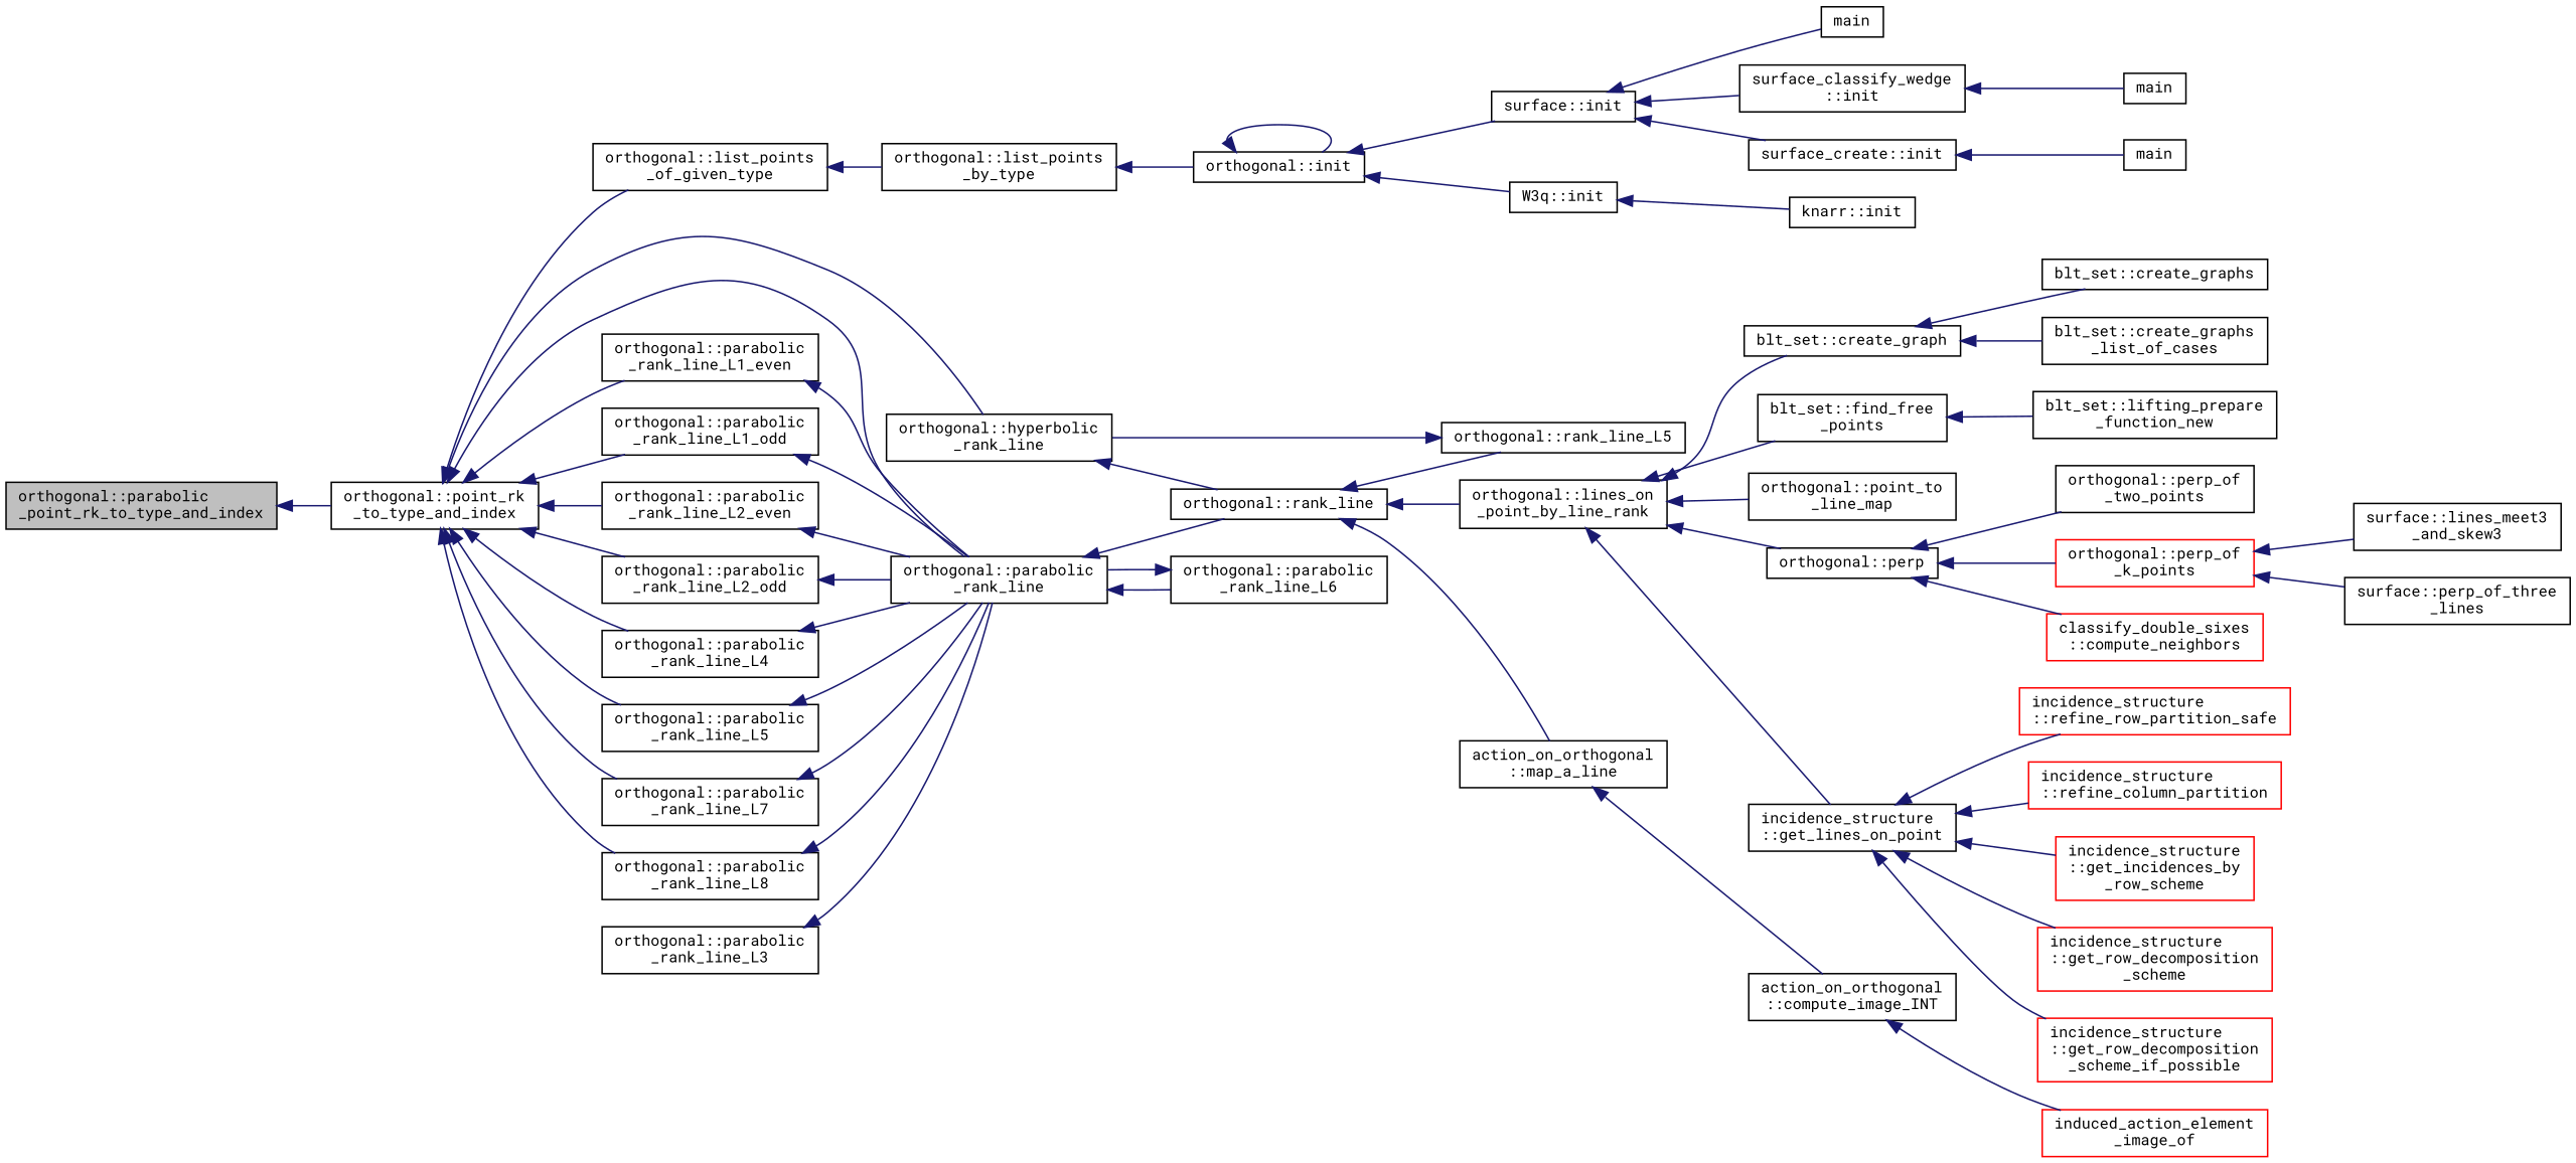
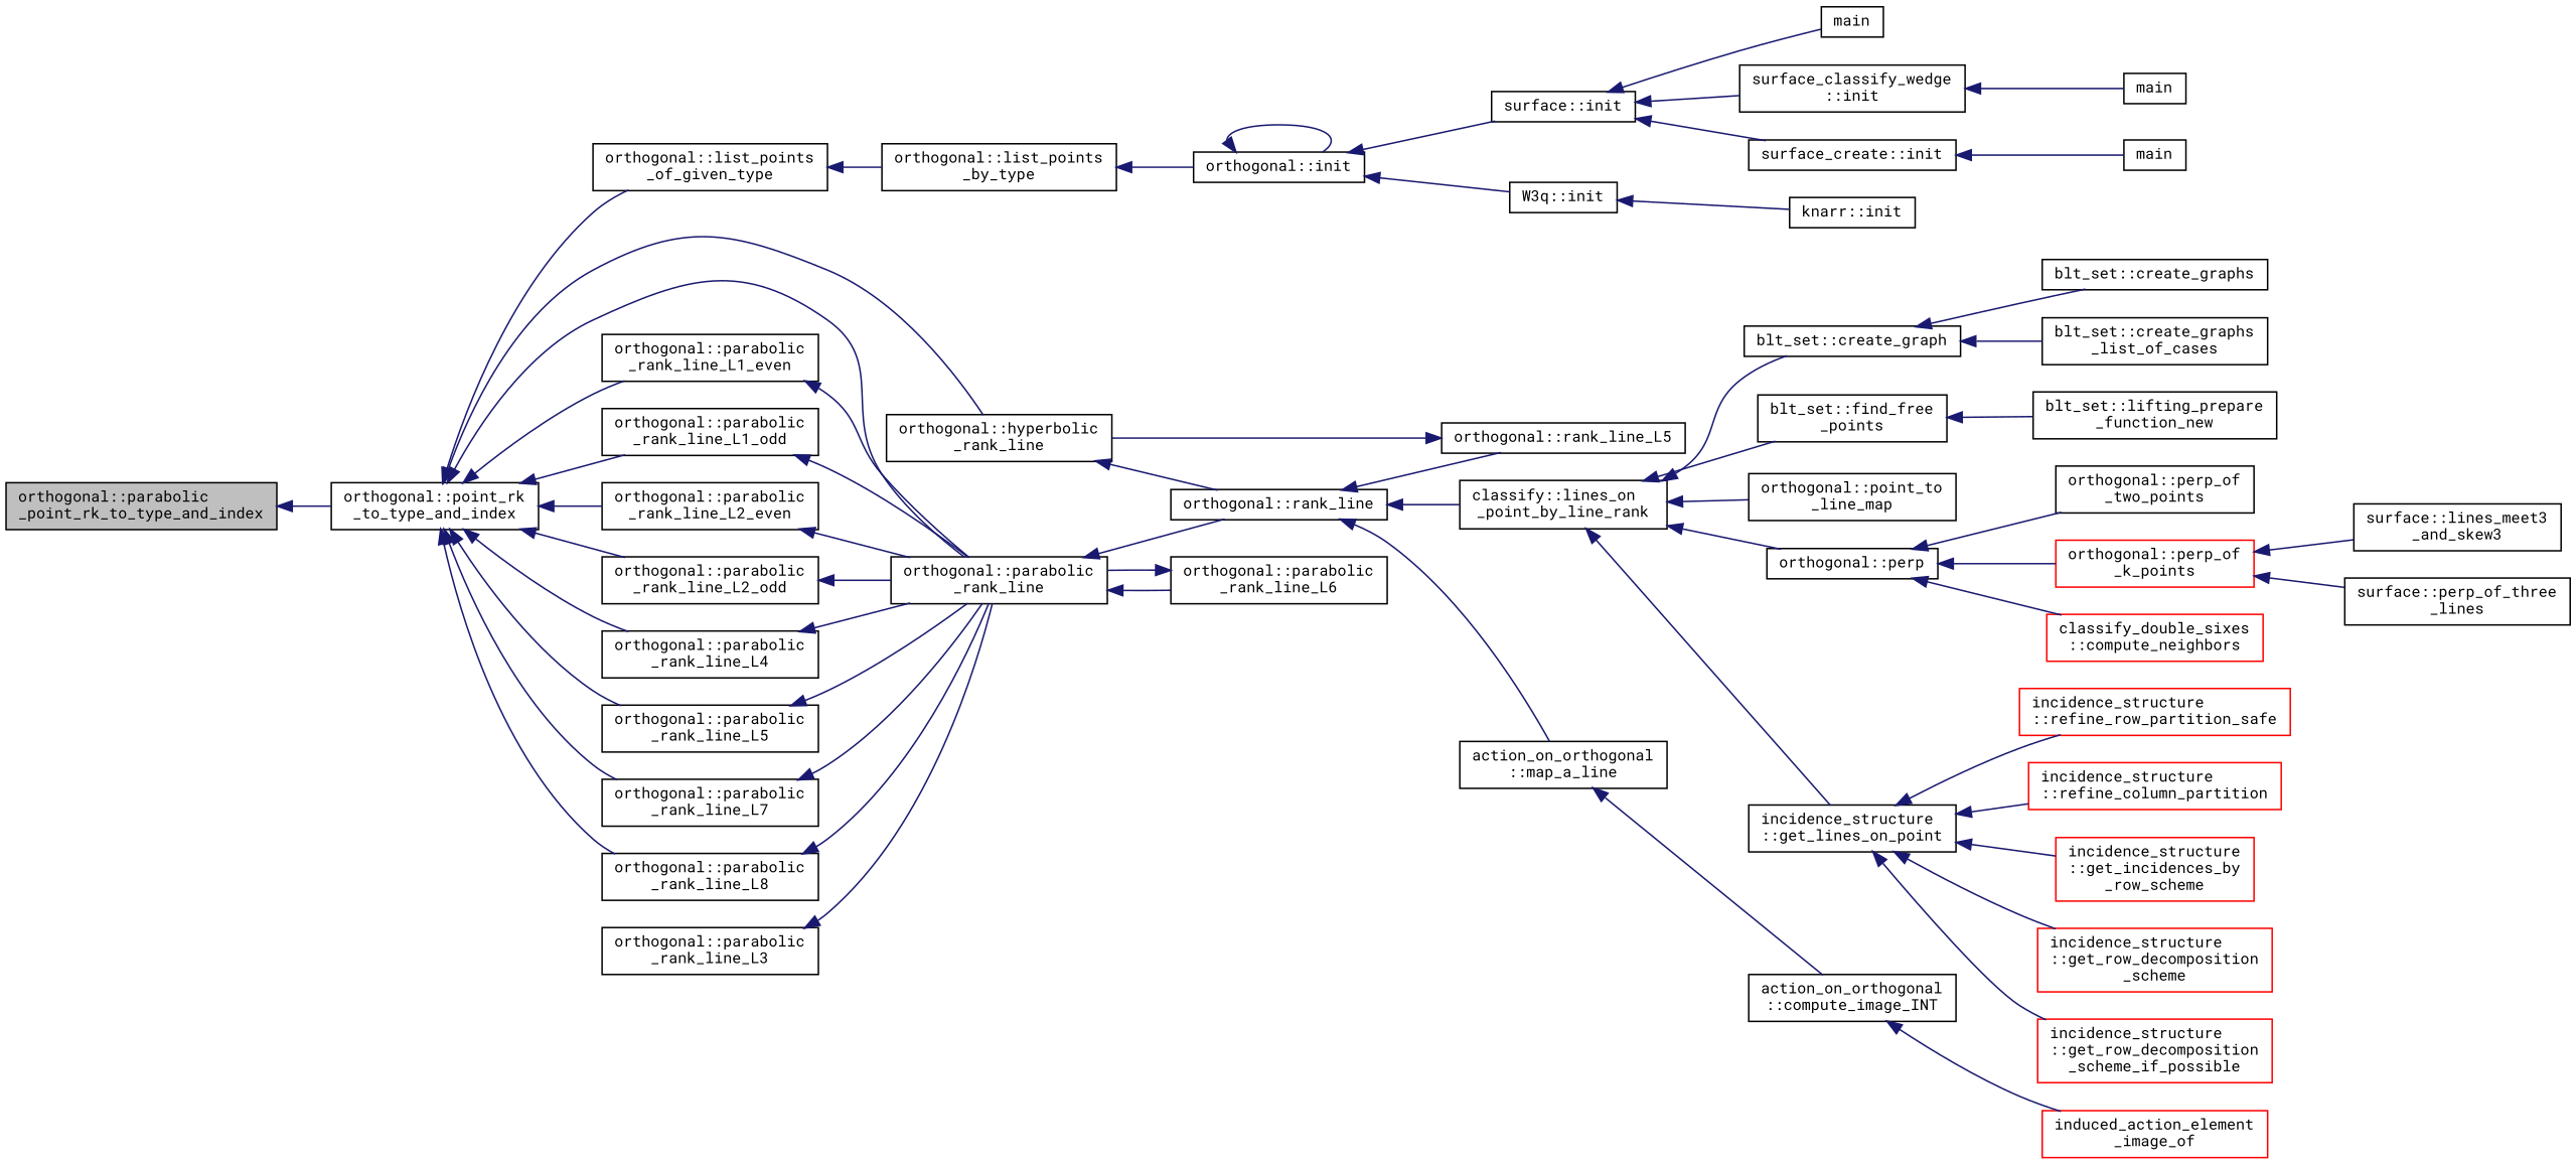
  digraph {
    fontname="Roboto Mono"
    rankdir=LR
    node [color=black fillcolor=white fontname="Roboto Mono" fontsize=10 shape=record style=filled]
    edge [color=midnightblue dir=back fontname="Roboto Mono" fontsize=10 labelfontname=Helvetica labelfontsize=10 style=solid]
    n1 [fillcolor=grey75 fontcolor=black height=0.2 label="orthogonal::parabolic\l_point_rk_to_type_and_index" width=0.4]
    n2 [height=0.2 label="orthogonal::point_rk\l_to_type_and_index" width=0.4]
    n3 [height=0.2 label="orthogonal::list_points\l_of_given_type" width=0.4]
    n4 [height=0.2 label="orthogonal::hyperbolic\l_rank_line" width=0.4]
    n5 [height=0.2 label="orthogonal::parabolic\l_rank_line" width=0.4]
    n6 [height=0.2 label="orthogonal::parabolic\l_rank_line_L1_even" width=0.4]
    n7 [height=0.2 label="orthogonal::parabolic\l_rank_line_L1_odd" width=0.4]
    n8 [height=0.2 label="orthogonal::parabolic\l_rank_line_L2_even" width=0.4]
    n9 [height=0.2 label="orthogonal::parabolic\l_rank_line_L2_odd" width=0.4]
    n10 [height=0.2 label="orthogonal::parabolic\l_rank_line_L4" width=0.4]
    n11 [height=0.2 label="orthogonal::parabolic\l_rank_line_L5" width=0.4]
    n12 [height=0.2 label="orthogonal::parabolic\l_rank_line_L7" width=0.4]
    n13 [height=0.2 label="orthogonal::parabolic\l_rank_line_L8" width=0.4]
    n14 [height=0.2 label="orthogonal::parabolic\l_rank_line_L3" width=0.4]
    n15 [height=0.2 label="orthogonal::list_points\l_by_type" width=0.4]
    n16 [height=0.2 label="orthogonal::rank_line" width=0.4]
    n17 [height=0.2 label="orthogonal::parabolic\l_rank_line_L6" width=0.4]
    n18 [height=0.2 label="orthogonal::init" width=0.4]
    n19 [height=0.2 label="surface::init" width=0.4]
    n20 [height=0.2 label="W3q::init" width=0.4]
    n21 [height=0.2 label=main width=0.4]
    n22 [height=0.2 label="surface_classify_wedge\l::init" width=0.4]
    n23 [height=0.2 label="surface_create::init" width=0.4]
    n24 [height=0.2 label="knarr::init" width=0.4]
    n25 [height=0.2 label=main width=0.4]
    n26 [height=0.2 label=main width=0.4]
-   n27 [height=0.2 label="orthogonal::lines_on\l_point_by_line_rank" width=0.4]
+   n27 [height=0.2 label="classify::lines_on\l_point_by_line_rank" width=0.4]
    n28 [height=0.2 label="orthogonal::rank_line_L5" width=0.4]
    n29 [height=0.2 label="action_on_orthogonal\l::map_a_line" width=0.4]
    n30 [height=0.2 label="blt_set::create_graph" width=0.4]
    n31 [height=0.2 label="blt_set::find_free\l_points" width=0.4]
    n32 [height=0.2 label="orthogonal::point_to\l_line_map" width=0.4]
    n33 [height=0.2 label="orthogonal::perp" width=0.4]
    n34 [height=0.2 label="incidence_structure\l::get_lines_on_point" width=0.4]
    n35 [height=0.2 label="action_on_orthogonal\l::compute_image_INT" width=0.4]
    n36 [height=0.2 label="blt_set::create_graphs" width=0.4]
    n37 [height=0.2 label="blt_set::create_graphs\l_list_of_cases" width=0.4]
    n38 [height=0.2 label="blt_set::lifting_prepare\l_function_new" width=0.4]
    n39 [height=0.2 label="orthogonal::perp_of\l_two_points" width=0.4]
    n40 [color=red height=0.2 label="orthogonal::perp_of\l_k_points" width=0.4]
    n41 [color=red height=0.2 label="classify_double_sixes\l::compute_neighbors" width=0.4]
    n42 [color=red height=0.2 label="incidence_structure\l::refine_row_partition_safe" width=0.4]
    n43 [color=red height=0.2 label="incidence_structure\l::refine_column_partition" width=0.4]
    n44 [color=red height=0.2 label="incidence_structure\l::get_incidences_by\l_row_scheme" width=0.4]
    n45 [color=red height=0.2 label="incidence_structure\l::get_row_decomposition\l_scheme" width=0.4]
    n46 [color=red height=0.2 label="incidence_structure\l::get_row_decomposition\l_scheme_if_possible" width=0.4]
    n47 [height=0.2 label="surface::lines_meet3\l_and_skew3" width=0.4]
    n48 [height=0.2 label="surface::perp_of_three\l_lines" width=0.4]
    n49 [color=red height=0.2 label="induced_action_element\l_image_of" width=0.4]
    n1 -> n2
    n2 -> n3
    n2 -> n4
    n2 -> n5
    n2 -> n6
    n2 -> n7
    n2 -> n8
    n2 -> n9
    n2 -> n10
    n2 -> n11
    n2 -> n12
    n2 -> n13
    n3 -> n15
    n4 -> n16
    n5 -> n16
    n5 -> n17
    n6 -> n5
    n7 -> n5
    n8 -> n5
    n9 -> n5
    n10 -> n5
    n11 -> n5
    n12 -> n5
    n13 -> n5
    n14 -> n5
    n15 -> n18
    n16 -> n27
    n16 -> n28
    n16 -> n29
    n17 -> n5
    n18 -> n18
    n18 -> n19
    n18 -> n20
    n19 -> n21
    n19 -> n22
    n19 -> n23
    n20 -> n24
    n22 -> n25
    n23 -> n26
    n27 -> n30
    n27 -> n31
    n27 -> n32
    n27 -> n33
    n27 -> n34
    n28 -> n4
    n29 -> n35
    n30 -> n36
    n30 -> n37
    n31 -> n38
    n33 -> n39
    n33 -> n40
    n33 -> n41
    n34 -> n42
    n34 -> n43
    n34 -> n44
    n34 -> n45
    n34 -> n46
    n35 -> n49
    n40 -> n47
    n40 -> n48
  }
